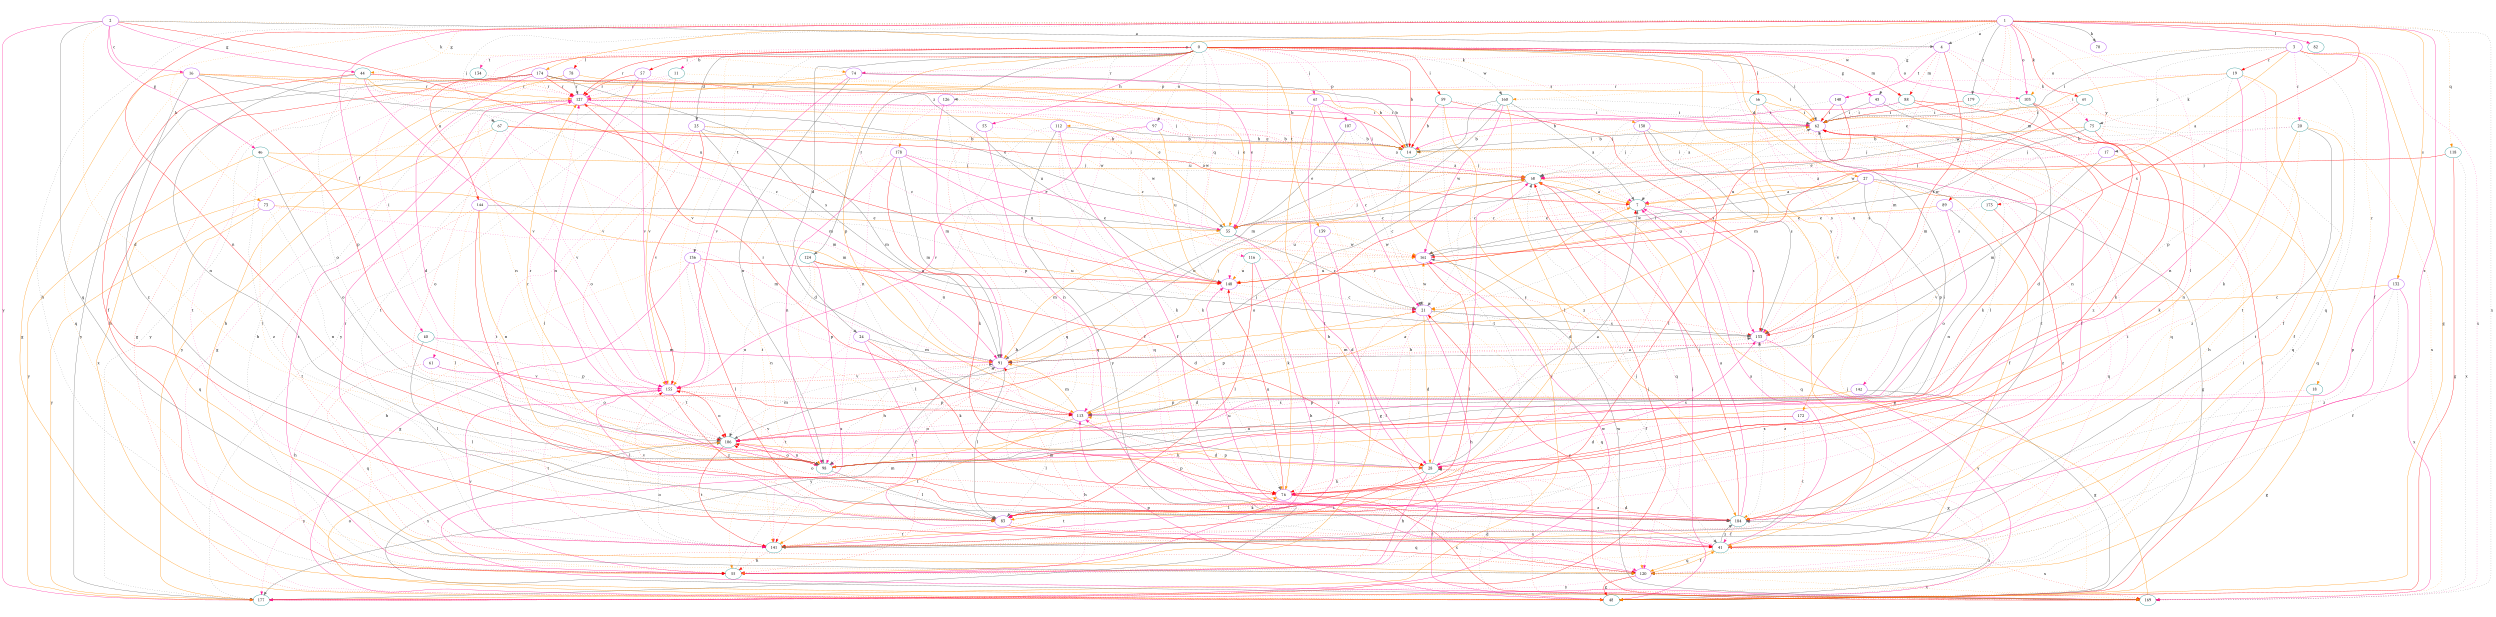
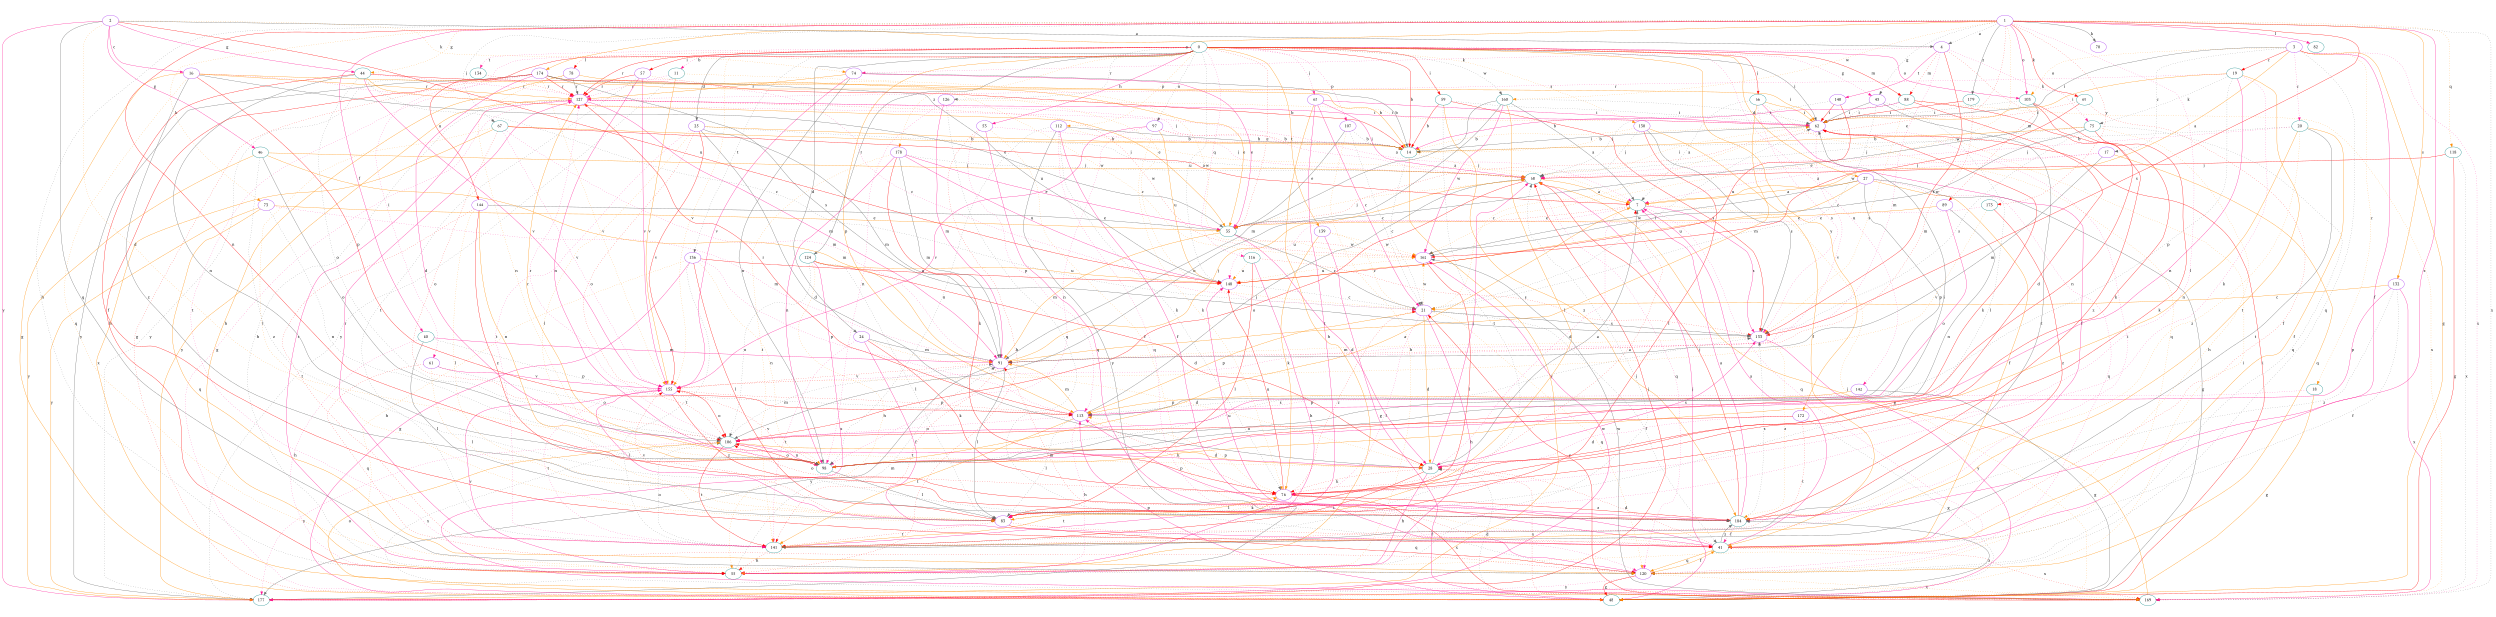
  strict digraph {
    fontname="PT Serif"
    node [color=purple fontname="PT Serif"]
    edge [color=darkorange fontname="PT Serif" style=solid]
    0 [color=teal]
    11 [color=teal]
    14 [color=teal]
    24
    25
    27
    35 [color=teal]
    43
    53
    57
    59 [color=teal]
    61
    62
    63
    66 [color=teal]
    78
    88 [color=teal]
    97
    103 [color=teal]
    107
    112
    113
    116 [color=teal]
    124 [color=teal]
    126
    127
    130
    134 [color=teal]
    136
    139
    142
    144
    148
    155
    160 [color=teal]
    172
    178
    162
    177 [color=teal]
    21
    68 [color=teal]
    28 [color=teal]
    41 [color=teal]
    91
    76
    141 [color=teal]
    83
    106 [color=teal]
    120
    7 [color=teal]
    48 [color=teal]
    55 [color=teal]
    98 [color=teal]
    133
    184 [color=teal]
    169 [color=teal]
    1
    4
    40 [color=teal]
    44 [color=teal]
    67 [color=teal]
    69 [color=teal]
    70
    73
    82 [color=teal]
    118 [color=teal]
    132
    173 [color=teal]
    174
    179 [color=teal]
    74
    75 [color=teal]
    89
    140
    2
    16
    46 [color=teal]
    3
    17
    18 [color=teal]
    19 [color=teal]
    20 [color=teal]
    0 -> 11 [color=deeppink label=b style=dotted]
    0 -> 14 [color=red label=b]
    0 -> 24 [color=gray40 label=d]
    0 -> 25 [color=gray40 label=d]
    0 -> 27 [label=d]
    0 -> 35 [color=red label=e style=dotted]
    0 -> 43 [color=deeppink label=g style=dotted]
    0 -> 53 [color=deeppink label=h]
    0 -> 57 [color=red label=i]
    0 -> 59 [color=red label=i]
    0 -> 61 [color=deeppink label=i style=dotted]
    0 -> 62 [color=gray40 label=i]
    0 -> 63 [color=deeppink label=j style=dotted]
    0 -> 66 [color=red label=j]
    0 -> 78 [color=red label=l style=dotted]
    0 -> 88 [color=red label=m]
    0 -> 97 [color=gray40 label=n style=dotted]
    0 -> 103 [color=deeppink label=o]
    0 -> 107 [color=deeppink label=p style=dotted]
    0 -> 112 [label=p style=dotted]
    0 -> 113 [label=p]
    0 -> 116 [color=deeppink label=q style=dotted]
    0 -> 124 [color=gray40 label=r]
    0 -> 126 [color=gray40 label=r style=dotted]
    0 -> 127 [color=red label=r]
    0 -> 130 [label=s style=dotted]
    0 -> 134 [color=deeppink label=t style=dotted]
    0 -> 136 [color=gray40 label=t style=dotted]
    0 -> 139 [label=t]
    0 -> 142 [color=deeppink label=u style=dotted]
    0 -> 144 [color=red label=u]
    0 -> 148 [color=gray40 label=u style=dotted]
    0 -> 155 [label=v style=dotted]
    0 -> 160 [color=gray40 label=w style=dotted]
    0 -> 172 [label=y]
    0 -> 178 [label=z style=dotted]
    11 -> 127 [color=deeppink label=r style=dotted]
    11 -> 155 [label=v]
    11 -> 162 [label=w style=dotted]
    11 -> 177 [color=gray40 label=y style=dotted]
    14 -> 62 [color=gray40 label=i]
    14 -> 177 [label=y]
    14 -> 21 [color=gray40 label=c style=dotted]
    14 -> 68 [label=j style=dotted]
    24 -> 28 [label=d style=dotted]
    24 -> 41 [color=deeppink label=f]
    24 -> 91 [color=gray40 label=m]
    24 -> 76 [color=red label=k]
    24 -> 141 [color=deeppink label=t style=dotted]
    25 -> 14 [label=b]
    25 -> 155 [color=red label=v]
    25 -> 68 [color=gray40 label=j style=dotted]
    25 -> 28 [color=gray40 label=d]
    25 -> 91 [color=gray40 label=m]
    25 -> 141 [color=deeppink label=t style=dotted]
    25 -> 83 [label=l style=dotted]
    25 -> 106 [color=red label=o style=dotted]
    27 -> 113 [color=gray40 label=p]
    27 -> 148 [label=u]
    27 -> 162 [color=gray40 label=w]
    27 -> 41 [label=f]
    27 -> 120 [color=deeppink label=q style=dotted]
    27 -> 7 [label=a]
    27 -> 48 [color=gray40 label=g]
    35 -> 162 [color=red label=w style=dotted]
    35 -> 21 [color=gray40 label=c]
    35 -> 68 [label=j style=dotted]
    35 -> 28 [color=deeppink label=d]
    35 -> 91 [label=m]
    43 -> 62 [color=gray40 label=i]
    43 -> 141 [color=gray40 label=t]
    43 -> 83 [color=gray40 label=l style=dotted]
    53 -> 14 [color=deeppink label=b style=dotted]
    53 -> 113 [color=deeppink label=p style=dotted]
    53 -> 41 [label=f style=dotted]
    53 -> 120 [color=deeppink label=q]
    53 -> 55 [color=red label=h style=dotted]
    57 -> 127 [color=red label=r]
    57 -> 155 [color=deeppink label=v]
    57 -> 21 [label=c style=dotted]
    57 -> 141 [color=gray40 label=t style=dotted]
    57 -> 98 [color=deeppink label=n]
    59 -> 14 [color=red label=b]
    59 -> 62 [color=gray40 label=i style=dotted]
    59 -> 141 [color=gray40 label=t style=dotted]
    59 -> 133 [color=red label=s]
    59 -> 184 [label=z]
    61 -> 155 [color=deeppink label=v]
    61 -> 83 [label=l style=dotted]
    61 -> 106 [color=gray40 label=o style=dotted]
    61 -> 120 [color=red label=q style=dotted]
    62 -> 14 [label=b style=dotted]
    62 -> 155 [color=deeppink label=v style=dotted]
    62 -> 21 [label=c style=dotted]
    62 -> 76 [color=red label=k]
    63 -> 62 [color=deeppink label=i]
    63 -> 21 [color=deeppink label=c]
    63 -> 68 [color=deeppink label=j]
    63 -> 141 [color=deeppink label=t]
    63 -> 55 [label=h]
    66 -> 62 [label=i]
    66 -> 41 [color=deeppink label=f]
    66 -> 91 [label=m]
    66 -> 120 [label=q style=dotted]
    66 -> 7 [color=gray40 label=a style=dotted]
    66 -> 133 [color=deeppink label=s style=dotted]
    78 -> 35 [label=e]
    78 -> 127 [color=gray40 label=r]
    78 -> 55 [label=h]
    78 -> 98 [label=n style=dotted]
    88 -> 14 [color=deeppink label=b]
    88 -> 62 [color=gray40 label=i style=dotted]
    88 -> 28 [color=red label=d]
    88 -> 133 [label=s style=dotted]
    88 -> 184 [color=red label=z]
    88 -> 169 [label=x style=dotted]
    97 -> 14 [color=red label=b style=dotted]
    97 -> 148 [label=u]
    97 -> 155 [color=deeppink label=v]
    97 -> 68 [color=deeppink label=j style=dotted]
    97 -> 76 [label=k style=dotted]
    97 -> 98 [color=deeppink label=n style=dotted]
    103 -> 35 [color=gray40 label=e]
    103 -> 62 [color=gray40 label=i style=dotted]
    103 -> 76 [color=red label=k]
    103 -> 98 [color=red label=n]
    107 -> 14 [color=gray40 label=b style=dotted]
    107 -> 35 [color=gray40 label=e]
    107 -> 21 [color=gray40 label=c style=dotted]
    107 -> 55 [label=h style=dotted]
    112 -> 14 [color=gray40 label=b]
    112 -> 177 [color=gray40 label=y]
    112 -> 41 [color=deeppink label=f]
    112 -> 76 [color=gray40 label=k style=dotted]
    112 -> 120 [color=deeppink label=q style=dotted]
    112 -> 7 [label=a style=dotted]
    112 -> 98 [color=gray40 label=n style=dotted]
    113 -> 127 [color=red label=r]
    113 -> 68 [color=gray40 label=j]
    113 -> 91 [label=m]
    113 -> 76 [color=red label=k style=dotted]
    113 -> 141 [label=t]
    113 -> 83 [color=gray40 label=l style=dotted]
    113 -> 106 [color=deeppink label=o style=dotted]
    113 -> 55 [color=deeppink label=h style=dotted]
    116 -> 148 [label=u style=dotted]
    116 -> 83 [color=red label=l]
    116 -> 55 [color=deeppink label=h]
    116 -> 133 [color=red label=s style=dotted]
    124 -> 148 [label=u]
    124 -> 28 [color=red label=d]
    124 -> 83 [color=gray40 label=l style=dotted]
    124 -> 106 [color=gray40 label=o style=dotted]
    124 -> 55 [label=h style=dotted]
    124 -> 169 [color=deeppink label=x]
    126 -> 62 [label=i style=dotted]
    126 -> 91 [color=deeppink label=m]
    126 -> 120 [color=gray40 label=q style=dotted]
    126 -> 98 [color=deeppink label=n style=dotted]
    127 -> 62 [color=deeppink label=i]
    127 -> 162 [color=red label=w style=dotted]
    127 -> 177 [label=y]
    127 -> 91 [color=deeppink label=m]
    127 -> 7 [color=deeppink label=a style=dotted]
    127 -> 48 [color=deeppink label=g style=dotted]
    127 -> 55 [color=gray40 label=h style=dotted]
    130 -> 14 [label=b style=dotted]
-   130 -> 21 [color=gray40 label=c style=dotted]
+   43 -> 21 [color=gray40 label=c style=dotted]
    130 -> 68 [color=gray40 label=j style=dotted]
    130 -> 41 [label=f]
    130 -> 83 [color=red label=l]
    130 -> 133 [color=gray40 label=s]
    134 -> 127 [color=red label=r style=dotted]
    134 -> 177 [color=gray40 label=y style=dotted]
    136 -> 113 [color=deeppink label=p style=dotted]
    136 -> 148 [color=red label=u]
    136 -> 141 [color=gray40 label=t style=dotted]
    136 -> 83 [color=red label=l]
    136 -> 48 [color=deeppink label=g]
    136 -> 55 [label=h style=dotted]
    136 -> 98 [label=n style=dotted]
    139 -> 162 [label=w style=dotted]
    139 -> 21 [label=c style=dotted]
    139 -> 76 [label=k]
    139 -> 48 [color=deeppink label=g]
    142 -> 113 [label=p]
    142 -> 48 [color=gray40 label=g]
    144 -> 35 [color=gray40 label=e]
    144 -> 141 [color=red label=t style=dotted]
    144 -> 83 [label=l style=dotted]
    144 -> 98 [label=n]
    144 -> 184 [color=red label=z]
    148 -> 21 [color=gray40 label=c style=dotted]
    155 -> 113 [color=red label=p style=dotted]
    155 -> 141 [color=deeppink label=t style=dotted]
    155 -> 83 [color=deeppink label=l]
    155 -> 106 [color=red label=o]
    155 -> 184 [color=red label=z]
    160 -> 62 [color=gray40 label=i style=dotted]
    160 -> 162 [color=deeppink label=w]
    160 -> 91 [color=gray40 label=m]
    160 -> 83 [label=l]
    160 -> 106 [color=gray40 label=o]
    160 -> 7 [color=gray40 label=a]
    172 -> 28 [color=deeppink label=d style=dotted]
    172 -> 141 [color=red label=t style=dotted]
    172 -> 106 [color=red label=o]
    172 -> 48 [color=gray40 label=g style=dotted]
    178 -> 35 [color=deeppink label=e]
    178 -> 148 [color=deeppink label=u]
    178 -> 68 [color=gray40 label=j style=dotted]
    178 -> 91 [color=gray40 label=m]
    178 -> 76 [color=red label=k]
    178 -> 141 [label=t style=dotted]
    178 -> 98 [color=deeppink label=n]
    162 -> 148 [label=u style=dotted]
    162 -> 83 [color=red label=l]
    177 -> 62 [label=i style=dotted]
    177 -> 162 [color=deeppink label=w]
    177 -> 68 [color=red label=j]
    21 -> 62 [color=gray40 label=i style=dotted]
    21 -> 113 [label=p]
    21 -> 162 [label=w style=dotted]
    21 -> 28 [label=d]
    21 -> 41 [color=gray40 label=f style=dotted]
    21 -> 83 [color=deeppink label=l style=dotted]
    21 -> 120 [label=q style=dotted]
    21 -> 55 [color=deeppink label=h]
    21 -> 133 [color=gray40 label=s]
    68 -> 62 [label=i style=dotted]
    68 -> 106 [color=red label=o]
    68 -> 120 [color=deeppink label=q style=dotted]
    68 -> 7 [label=a]
    28 -> 68 [color=deeppink label=j]
    28 -> 76 [color=red label=k style=dotted]
    28 -> 141 [color=red label=t]
    28 -> 7 [color=gray40 label=a]
    28 -> 55 [color=deeppink label=h]
    28 -> 133 [color=deeppink label=s]
    28 -> 169 [color=red label=x style=dotted]
    41 -> 148 [color=deeppink label=u]
    41 -> 28 [color=red label=d style=dotted]
    41 -> 91 [color=red label=m style=dotted]
    41 -> 120 [label=q]
    41 -> 7 [color=deeppink label=a]
    41 -> 184 [color=gray40 label=z]
    41 -> 169 [color=red label=x style=dotted]
    91 -> 155 [color=red label=v style=dotted]
    91 -> 177 [color=gray40 label=y]
    91 -> 68 [label=j]
    91 -> 141 [color=red label=t style=dotted]
    91 -> 83 [color=gray40 label=l]
    76 -> 113 [label=p style=dotted]
    76 -> 148 [color=red label=u]
    76 -> 21 [color=red label=c style=dotted]
    76 -> 141 [label=t]
    76 -> 83 [label=l]
    76 -> 106 [color=red label=o style=dotted]
    76 -> 7 [color=red label=a style=dotted]
    76 -> 184 [color=red label=z]
    76 -> 169 [color=red label=x]
    141 -> 62 [color=deeppink label=i style=dotted]
    141 -> 127 [color=deeppink label=r]
    141 -> 106 [color=gray40 label=o style=dotted]
    141 -> 55 [color=red label=h style=dotted]
    83 -> 155 [color=red label=v style=dotted]
    83 -> 41 [color=red label=f style=dotted]
    83 -> 76 [label=k style=dotted]
    83 -> 141 [color=red label=t style=dotted]
    83 -> 120 [color=red label=q]
    106 -> 127 [color=deeppink label=r style=dotted]
    106 -> 177 [color=deeppink label=y style=dotted]
    106 -> 28 [label=d]
    106 -> 91 [color=gray40 label=m style=dotted]
    106 -> 141 [color=red label=t]
    106 -> 98 [color=deeppink label=n]
-   106 -> 169 [color=gray40 label=x]
+   106 -> 169 [color=gray40 label=x style=dotted]
    120 -> 177 [color=deeppink label=y style=dotted]
    120 -> 41 [label=f]
    120 -> 48 [color=red label=g]
    120 -> 169 [label=x style=dotted]
    7 -> 35 [color=red label=e style=dotted]
    7 -> 148 [color=deeppink label=u style=dotted]
    7 -> 28 [color=deeppink label=d style=dotted]
    7 -> 120 [color=deeppink label=q style=dotted]
    7 -> 48 [label=g style=dotted]
    7 -> 133 [color=deeppink label=s]
    48 -> 62 [color=red label=i]
    48 -> 113 [color=deeppink label=p]
    48 -> 68 [color=deeppink label=j]
    48 -> 28 [color=gray40 label=d style=dotted]
    48 -> 106 [label=o]
    48 -> 184 [color=gray40 label=z]
    55 -> 127 [color=deeppink label=r]
    55 -> 155 [color=deeppink label=v]
    55 -> 68 [color=gray40 label=j style=dotted]
    55 -> 91 [color=gray40 label=m style=dotted]
    98 -> 62 [color=gray40 label=i]
    98 -> 127 [label=r]
    98 -> 155 [color=red label=v style=dotted]
    98 -> 83 [color=gray40 label=l]
    98 -> 106 [color=red label=o]
    98 -> 7 [label=a]
    98 -> 133 [color=gray40 label=s style=dotted]
    133 -> 177 [color=deeppink label=y]
    133 -> 91 [label=m style=dotted]
    133 -> 184 [label=z style=dotted]
    184 -> 113 [color=deeppink label=p]
    184 -> 68 [color=red label=j]
    184 -> 41 [color=deeppink label=f style=dotted]
    184 -> 7 [color=deeppink label=a]
    184 -> 133 [color=gray40 label=s style=dotted]
    169 -> 162 [color=gray40 label=w]
    169 -> 21 [color=red label=c]
    169 -> 68 [label=j]
    1 -> 35 [color=red label=e style=dotted]
    1 -> 43 [color=gray40 label=g style=dotted]
    1 -> 103 [color=deeppink label=o]
    1 -> 160 [label=w style=dotted]
    1 -> 162 [label=w style=dotted]
    1 -> 83 [color=deeppink label=l style=dotted]
    1 -> 55 [color=gray40 label=h style=dotted]
    1 -> 98 [color=red label=n]
    1 -> 133 [color=red label=s]
    1 -> 184 [color=deeppink label=z]
    1 -> 169 [color=gray40 label=x style=dotted]
    1 -> 4 [color=gray40 label=a style=dotted]
    1 -> 40 [color=deeppink label=f]
    1 -> 44 [label=g style=dotted]
    1 -> 67 [color=gray40 label=j style=dotted]
    1 -> 69 [color=red label=k]
    1 -> 70 [color=gray40 label=k]
    1 -> 73 [label=k style=dotted]
    1 -> 82 [color=deeppink label=l]
    1 -> 118 [label=q style=dotted]
    1 -> 132 [label=s]
    1 -> 173 [color=red label=y style=dotted]
    1 -> 174 [label=y]
    1 -> 179 [color=gray40 label=z]
    4 -> 88 [color=red label=m style=dotted]
    4 -> 91 [color=deeppink label=m style=dotted]
    4 -> 133 [color=red label=s]
    4 -> 74 [color=deeppink label=k style=dotted]
    4 -> 75 [color=deeppink label=k style=dotted]
    4 -> 89 [color=red label=m style=dotted]
    4 -> 140 [color=deeppink label=t]
    40 -> 113 [color=gray40 label=p style=dotted]
    40 -> 91 [color=deeppink label=m]
    40 -> 83 [color=gray40 label=l]
    40 -> 55 [color=deeppink label=h style=dotted]
    44 -> 14 [color=red label=b]
    44 -> 35 [label=e]
    44 -> 127 [color=deeppink label=r style=dotted]
    44 -> 155 [color=deeppink label=v]
    44 -> 21 [color=gray40 label=c style=dotted]
    44 -> 41 [color=red label=f]
    44 -> 106 [color=gray40 label=o style=dotted]
    44 -> 98 [color=gray40 label=n]
    67 -> 14 [label=b]
    67 -> 155 [color=deeppink label=v style=dotted]
    67 -> 91 [color=deeppink label=m style=dotted]
    67 -> 83 [label=l style=dotted]
    67 -> 106 [color=red label=o style=dotted]
    67 -> 7 [color=red label=a]
    67 -> 169 [label=x]
    69 -> 62 [color=red label=i style=dotted]
    69 -> 162 [color=red label=w]
    69 -> 41 [color=red label=f style=dotted]
    73 -> 35 [label=e]
    73 -> 177 [label=y]
    73 -> 91 [color=deeppink label=m style=dotted]
    73 -> 120 [label=q]
    73 -> 98 [color=gray40 label=n style=dotted]
    118 -> 68 [color=red label=j]
    118 -> 48 [color=red label=g]
    118 -> 169 [color=gray40 label=x style=dotted]
    132 -> 113 [color=deeppink label=p]
    132 -> 21 [label=c]
    132 -> 41 [color=gray40 label=f style=dotted]
    132 -> 184 [color=gray40 label=z style=dotted]
    132 -> 169 [color=deeppink label=x]
    173 -> 35 [color=deeppink label=e style=dotted]
    173 -> 155 [label=v style=dotted]
    173 -> 184 [color=red label=z]
    174 -> 14 [label=b]
    174 -> 127 [color=red label=r]
    174 -> 148 [color=gray40 label=u]
    174 -> 155 [label=v style=dotted]
    174 -> 162 [label=w style=dotted]
    174 -> 177 [color=gray40 label=y]
    174 -> 21 [color=deeppink label=c style=dotted]
    174 -> 28 [color=deeppink label=d]
    174 -> 141 [color=deeppink label=t style=dotted]
    174 -> 48 [color=red label=g style=dotted]
    174 -> 55 [color=red label=h]
    174 -> 133 [color=gray40 label=s]
    179 -> 62 [color=red label=i]
    179 -> 91 [color=red label=m style=dotted]
    74 -> 14 [color=gray40 label=b]
    74 -> 35 [color=deeppink label=e]
    74 -> 127 [label=r]
    74 -> 155 [color=deeppink label=v]
    74 -> 98 [color=gray40 label=n]
    75 -> 14 [label=b]
    75 -> 162 [color=gray40 label=w]
    75 -> 68 [color=gray40 label=j style=dotted]
    75 -> 76 [color=red label=k]
    75 -> 120 [color=gray40 label=q style=dotted]
    75 -> 55 [label=h style=dotted]
    75 -> 133 [color=gray40 label=s style=dotted]
    89 -> 35 [label=e]
    89 -> 106 [color=deeppink label=o]
    89 -> 98 [color=gray40 label=n]
    140 -> 62 [color=red label=i]
    140 -> 148 [color=red label=u]
    140 -> 68 [color=gray40 label=j style=dotted]
    2 -> 148 [color=red label=u]
    2 -> 177 [color=deeppink label=y]
    2 -> 28 [label=d style=dotted]
    2 -> 120 [color=gray40 label=q]
    2 -> 4 [color=gray40 label=a]
    2 -> 44 [color=deeppink label=g]
    2 -> 74 [label=k style=dotted]
    2 -> 16 [color=deeppink label=c]
    2 -> 46 [color=deeppink label=g]
    16 -> 35 [color=gray40 label=e]
    16 -> 62 [label=i]
    16 -> 113 [color=red label=p]
    16 -> 127 [label=r]
    16 -> 68 [color=deeppink label=j style=dotted]
    16 -> 120 [label=q style=dotted]
    16 -> 48 [label=g]
    16 -> 184 [color=gray40 label=z]
    46 -> 177 [label=y]
    46 -> 68 [label=j]
    46 -> 91 [label=m]
    46 -> 106 [color=gray40 label=o]
    46 -> 184 [color=gray40 label=z style=dotted]
    3 -> 62 [color=gray40 label=i]
    3 -> 103 [label=o style=dotted]
    3 -> 41 [color=deeppink label=f]
    3 -> 120 [color=gray40 label=q style=dotted]
    3 -> 7 [label=a]
    3 -> 48 [label=g]
    3 -> 169 [color=deeppink label=x style=dotted]
    3 -> 17 [color=gray40 label=c style=dotted]
    3 -> 18 [label=c style=dotted]
    3 -> 19 [color=red label=c]
    3 -> 20 [color=deeppink label=c style=dotted]
    17 -> 68 [color=deeppink label=j style=dotted]
    17 -> 91 [color=gray40 label=m]
    17 -> 120 [label=q]
    17 -> 7 [color=deeppink label=a style=dotted]
    18 -> 113 [color=deeppink label=p style=dotted]
    18 -> 48 [label=g]
    19 -> 62 [label=i]
    19 -> 113 [color=gray40 label=p style=dotted]
    19 -> 127 [color=deeppink label=r style=dotted]
    19 -> 76 [color=deeppink label=k style=dotted]
    19 -> 141 [label=t]
    19 -> 98 [color=deeppink label=n]
    19 -> 75 [color=gray40 label=k style=dotted]
    20 -> 14 [color=gray40 label=b style=dotted]
    20 -> 68 [color=deeppink label=j style=dotted]
    20 -> 41 [label=f]
    20 -> 141 [color=gray40 label=t]
    20 -> 98 [label=n]
    20 -> 184 [label=z style=dotted]
  }
